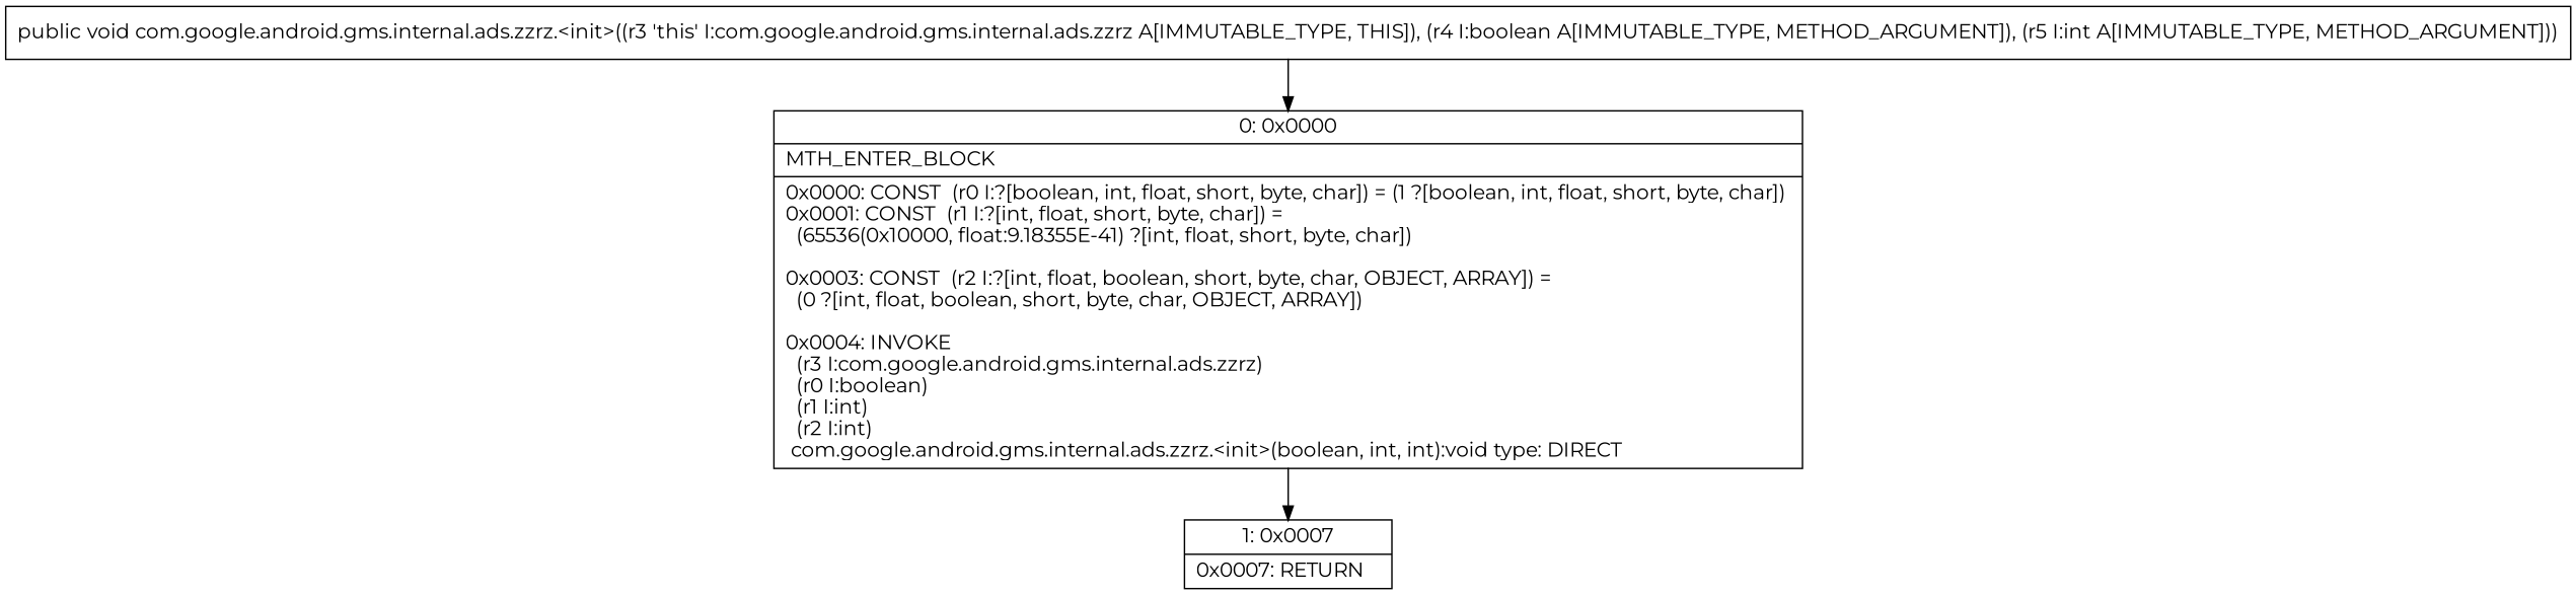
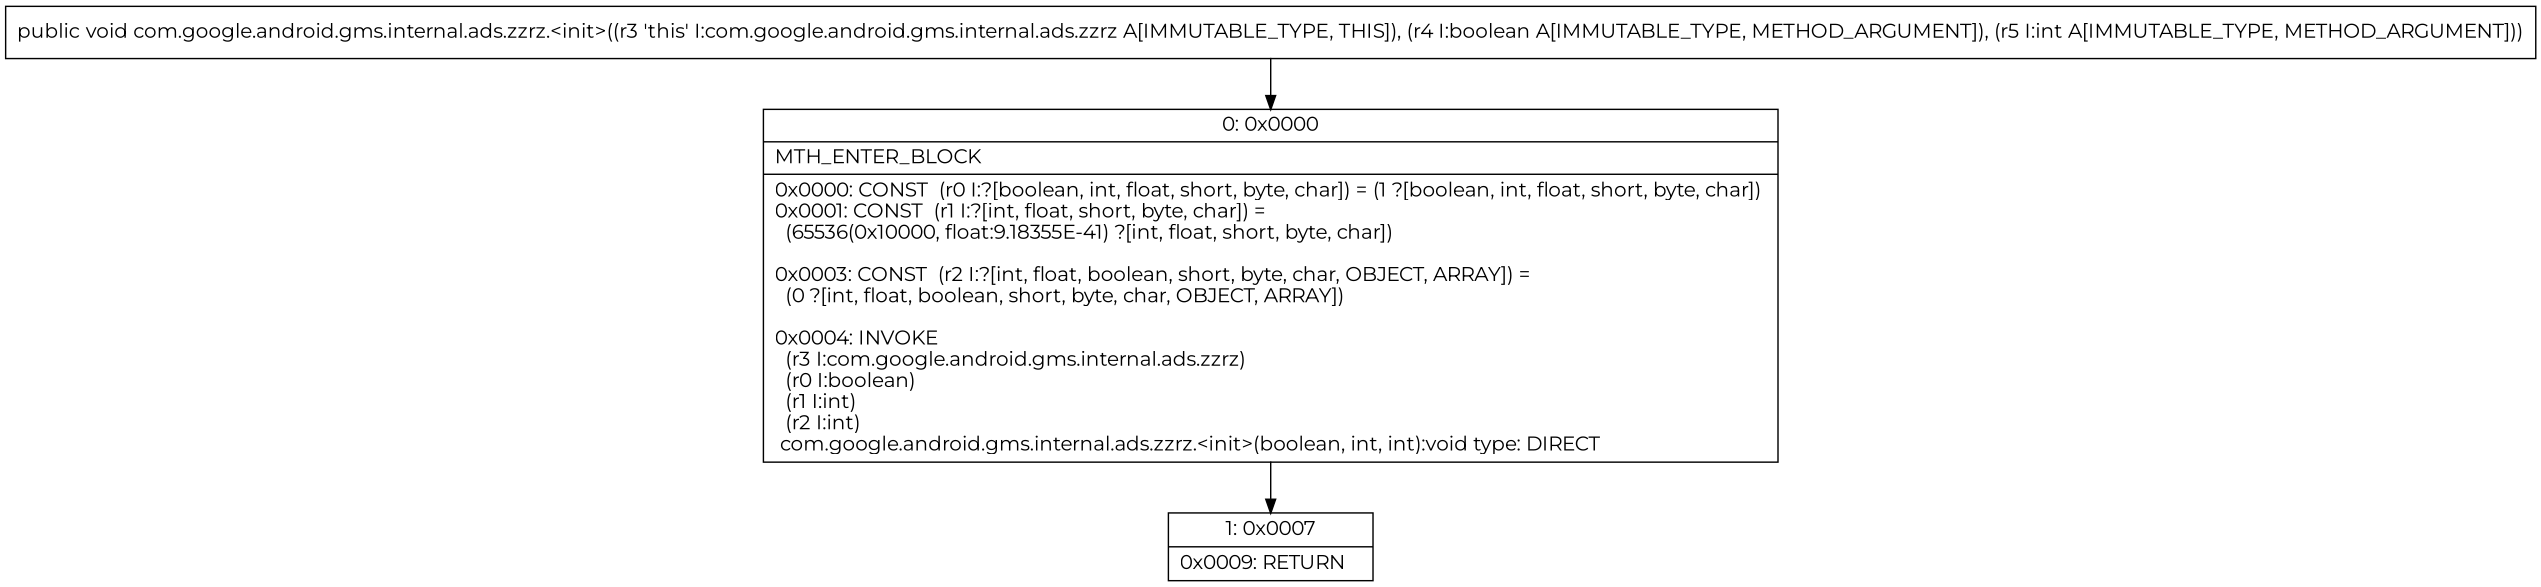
  digraph {
    fontname=Montserrat
    node [shape=record fontname=Montserrat]
    edge [fontname=Montserrat]
    n1 [label="{0\:\ 0x0000|MTH_ENTER_BLOCK\l|0x0000: CONST  (r0 I:?[boolean, int, float, short, byte, char]) = (1 ?[boolean, int, float, short, byte, char]) \l0x0001: CONST  (r1 I:?[int, float, short, byte, char]) = \l  (65536(0x10000, float:9.18355E\-41) ?[int, float, short, byte, char])\l \l0x0003: CONST  (r2 I:?[int, float, boolean, short, byte, char, OBJECT, ARRAY]) = \l  (0 ?[int, float, boolean, short, byte, char, OBJECT, ARRAY])\l \l0x0004: INVOKE  \l  (r3 I:com.google.android.gms.internal.ads.zzrz)\l  (r0 I:boolean)\l  (r1 I:int)\l  (r2 I:int)\l com.google.android.gms.internal.ads.zzrz.\<init\>(boolean, int, int):void type: DIRECT \l}"]
-   n2 [label="{1\:\ 0x0007|0x0007: RETURN   \l}"]
+   n2 [label="{1\:\ 0x0007|0x0009: RETURN   \l}"]
    n3 [label="{public void com.google.android.gms.internal.ads.zzrz.\<init\>((r3 'this' I:com.google.android.gms.internal.ads.zzrz A[IMMUTABLE_TYPE, THIS]), (r4 I:boolean A[IMMUTABLE_TYPE, METHOD_ARGUMENT]), (r5 I:int A[IMMUTABLE_TYPE, METHOD_ARGUMENT])) }"]
    n1 -> n2
    n3 -> n1
  }
